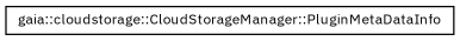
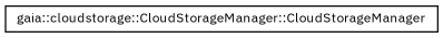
  digraph {
    rankdir=LR
    fontname="IBM Plex Sans"
-   n1 [color=black fillcolor=white fontname="IBM Plex Sans" fontsize=10 height=0.2 label="gaia::cloudstorage::CloudStorageManager::PluginMetaDataInfo" shape=record style=filled width=0.4]
+   n1 [color=black fillcolor=white fontname="IBM Plex Sans" fontsize=10 height=0.2 label="gaia::cloudstorage::CloudStorageManager::CloudStorageManager" shape=record style=filled width=0.4]
  }
